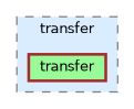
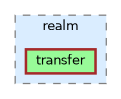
  digraph {
    compound=true
    n1 [color=brown fillcolor=palegreen fontname=Helvetica fontsize=10 height=0.2 label=transfer shape=box style="filled,bold" width=0.4]
    subgraph cluster_1 {
      bgcolor="#daedff"
      fontname=Helvetica
      fontsize=10
-     label=transfer
+     label=realm
      pencolor=grey50
      style="filled,dashed"
      n1
    }
  }
